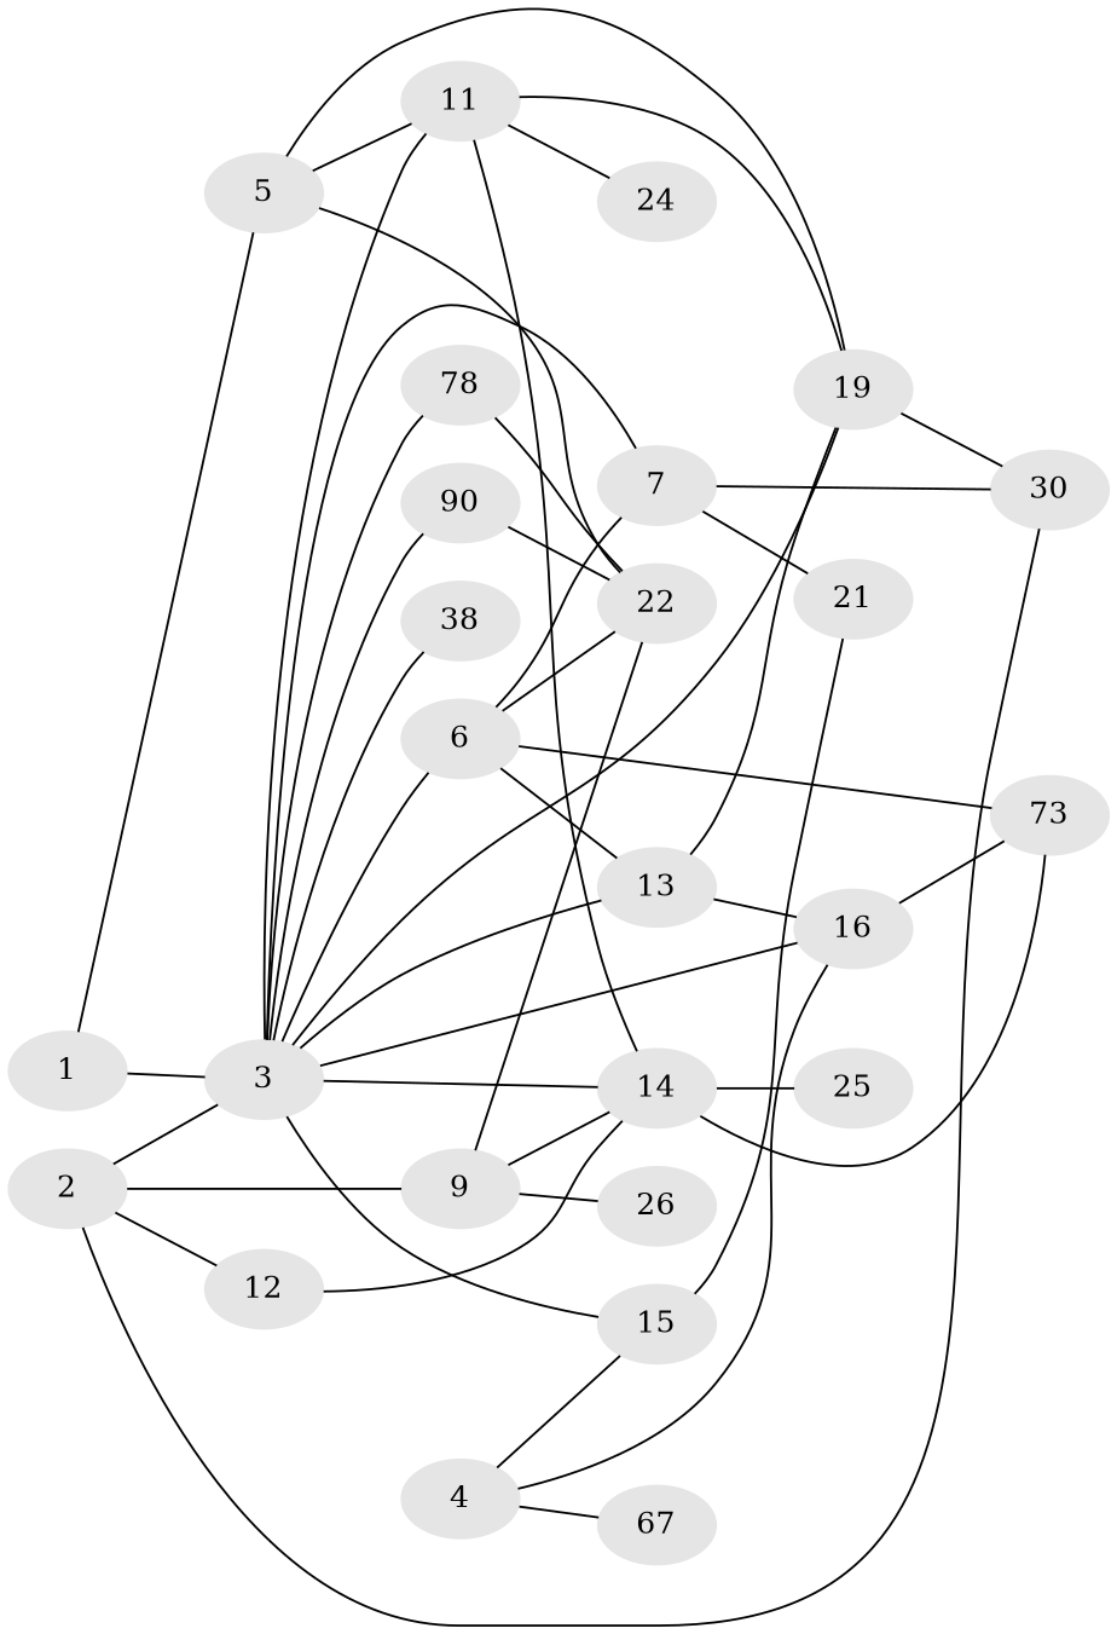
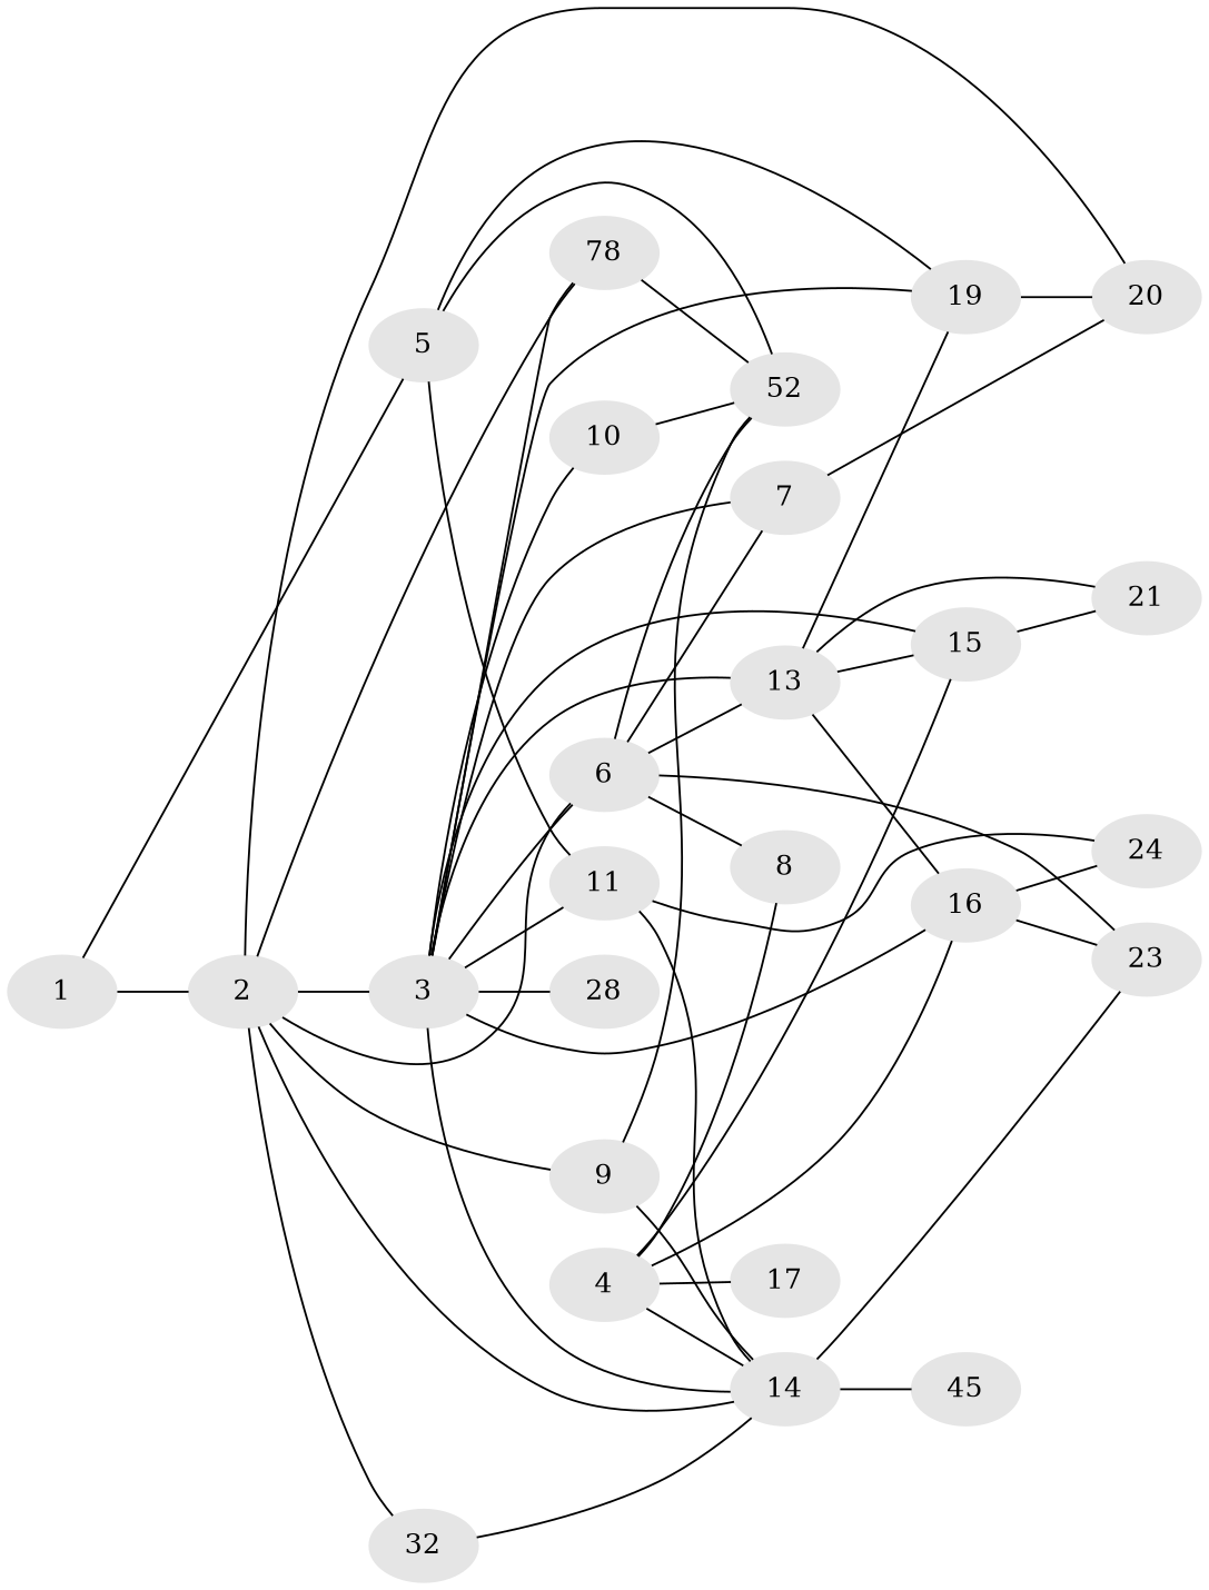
  graph {
    rankdir=LR
    node [color=gray90 style=filled]
    edge [weight=1.0]
    1
    2
    5
    3
    6
    9
-   12
+   12 [label=32]
    14
    n9 [label=78]
-   20 [label=30]
+   20
    11
    19
-   22
+   22 [label=52]
    7
-   10 [label=90]
+   10
    13
    15
    16
-   28 [label=38]
-   23 [label=73]
-   26
-   25
+   28
+   8
+   23
+   25 [label=45]
    4
-   17 [label=67]
+   17
    21
    24
-   1 -- 3 [weight=2.0]
+   1 -- 2 [weight=2.0]
    1 -- 5
    2 -- 3 [weight=3.0]
+   2 -- 6
    2 -- 9
    2 -- 12
+   2 -- 14 [weight=2.0]
+   2 -- n9
    2 -- 20
    5 -- 11
    5 -- 19
    5 -- 22
    3 -- 6 [weight=3.0]
    3 -- 14 [weight=9.0]
    3 -- n9
    3 -- 11
    3 -- 19
    3 -- 7
    3 -- 10
    3 -- 13
    3 -- 15
    3 -- 16
    3 -- 28
    6 -- 22
    6 -- 7
    6 -- 13
+   6 -- 8 [weight=7.0]
    6 -- 23 [weight=2.0]
    9 -- 14
    9 -- 22
-   9 -- 26
    12 -- 14
    14 -- 23
    14 -- 25 [weight=2.0]
    n9 -- 22
    11 -- 14
-   11 -- 19
    11 -- 24
    19 -- 20
    7 -- 20
-   7 -- 21
+   13 -- 21
    10 -- 22
    13 -- 19
+   13 -- 15
    13 -- 16
    15 -- 21
    16 -- 23
+   16 -- 24 [weight=3.0]
+   4 -- 14
    4 -- 15
    4 -- 16
+   4 -- 8
    4 -- 17 [weight=2.0]
  }
